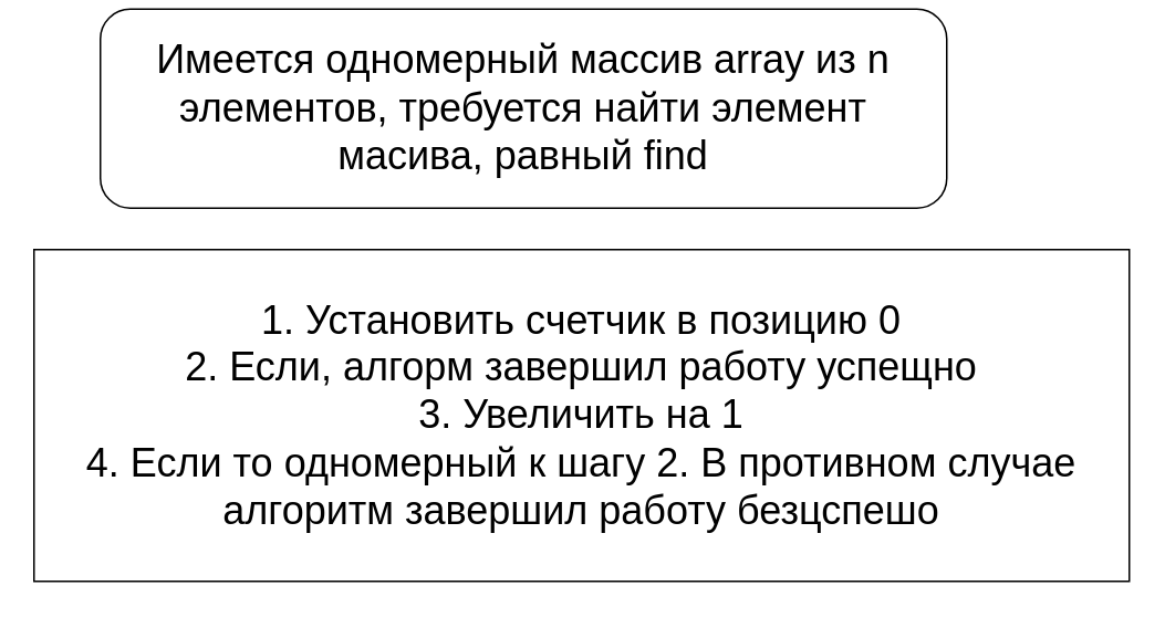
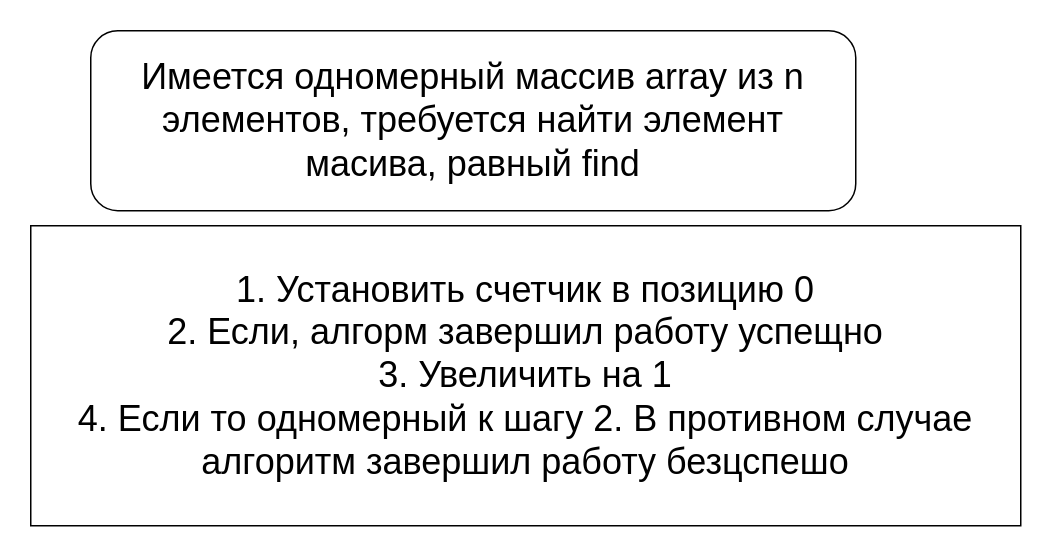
  <mxCell id="0" />
  <mxCell id="1" parent="0" />
- <mxCell id="2" value="&lt;font style=&quot;font-size: 24px&quot;&gt;Имеется одномерный массив array из n элементов, требуется найти элемент масива, равный find&lt;/font&gt;" style="rounded=1;whiteSpace=wrap;html=1;" vertex="1" parent="1"><mxGeometry x="60" y="5" width="510" height="120" as="geometry" /></mxCell>
+ <mxCell id="2" value="&lt;font style=&quot;font-size: 24px&quot;&gt;Имеется одномерный массив array из n элементов, требуется найти элемент масива, равный find&lt;/font&gt;" style="rounded=1;whiteSpace=wrap;html=1;" vertex="1" parent="1"><mxGeometry x="60" y="20" width="510" height="120" as="geometry" /></mxCell>
  <mxCell id="3" value="1. Установить счетчик в позицию 0&lt;br&gt;2. Если, алгорм завершил работу успещно&lt;br&gt;3. Увеличить на 1&lt;br&gt;4. Если то одномерный к шагу 2. В противном случае алгоритм завершил работу безцспешо" style="rounded=0;whiteSpace=wrap;html=1;fontSize=24;" vertex="1" parent="1"><mxGeometry x="20" y="150" width="660" height="200" as="geometry" /></mxCell>
